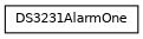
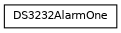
  digraph {
    rankdir=LR
-   n1 [color=black fillcolor=white fontname=Helvetica fontsize=10 height=0.2 label=DS3231AlarmOne shape=record style=filled width=0.4]
+   n1 [color=black fillcolor=white fontname=Helvetica fontsize=10 height=0.2 label=DS3232AlarmOne shape=record style=filled width=0.4]
  }
